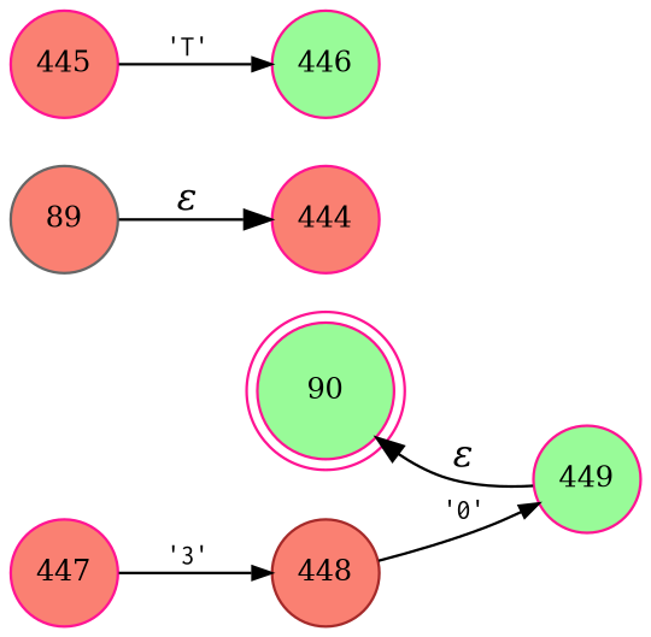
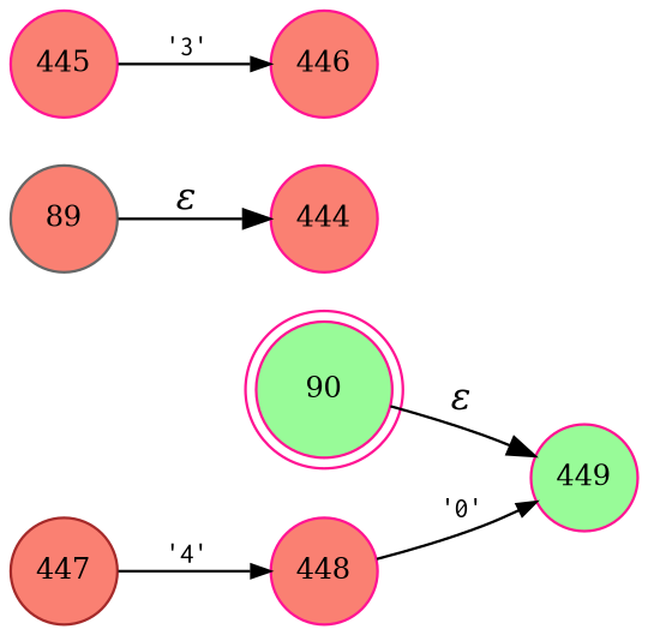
  digraph {
    rankdir=LR
    node [color=deeppink fillcolor=salmon fixedsize=true fontsize=11 shape=circle style=filled peripheries=1]
    edge [arrowhead=normal arrowsize=.7 fontname=Courier fontsize=11]
    n1 [fillcolor=palegreen label=90 shape=doublecircle width=.6 peripheries=""]
-   n2 [color=brown label=448 width=.55]
+   n2 [label=448 width=.55]
    n3 [fillcolor=palegreen label=449 width=.55]
    n4 [color=gray40 label=89 width=.55]
    n5 [label=444 width=.55]
    n6 [label=445 width=.55]
-   n7 [fillcolor=palegreen label=446 width=.55]
-   n8 [label=447 width=.55]
+   n7 [label=446 width=.55]
+   n8 [color=brown label=447 width=.55]
    n2 -> n3 [label="'0'"]
-   n3 -> n1 [fontname="Times-Italic" label="&epsilon;" arrowhead="" arrowsize="" fontsize=""]
+   n1 -> n3 [fontname="Times-Italic" label="&epsilon;" arrowhead="" arrowsize="" fontsize=""]
    n4 -> n5 [fontname="Times-Italic" label="&epsilon;" arrowhead="" arrowsize="" fontsize=""]
-   n6 -> n7 [label="'T'"]
-   n8 -> n2 [label="'3'"]
+   n6 -> n7 [label="'3'"]
+   n8 -> n2 [label="'4'"]
  }
